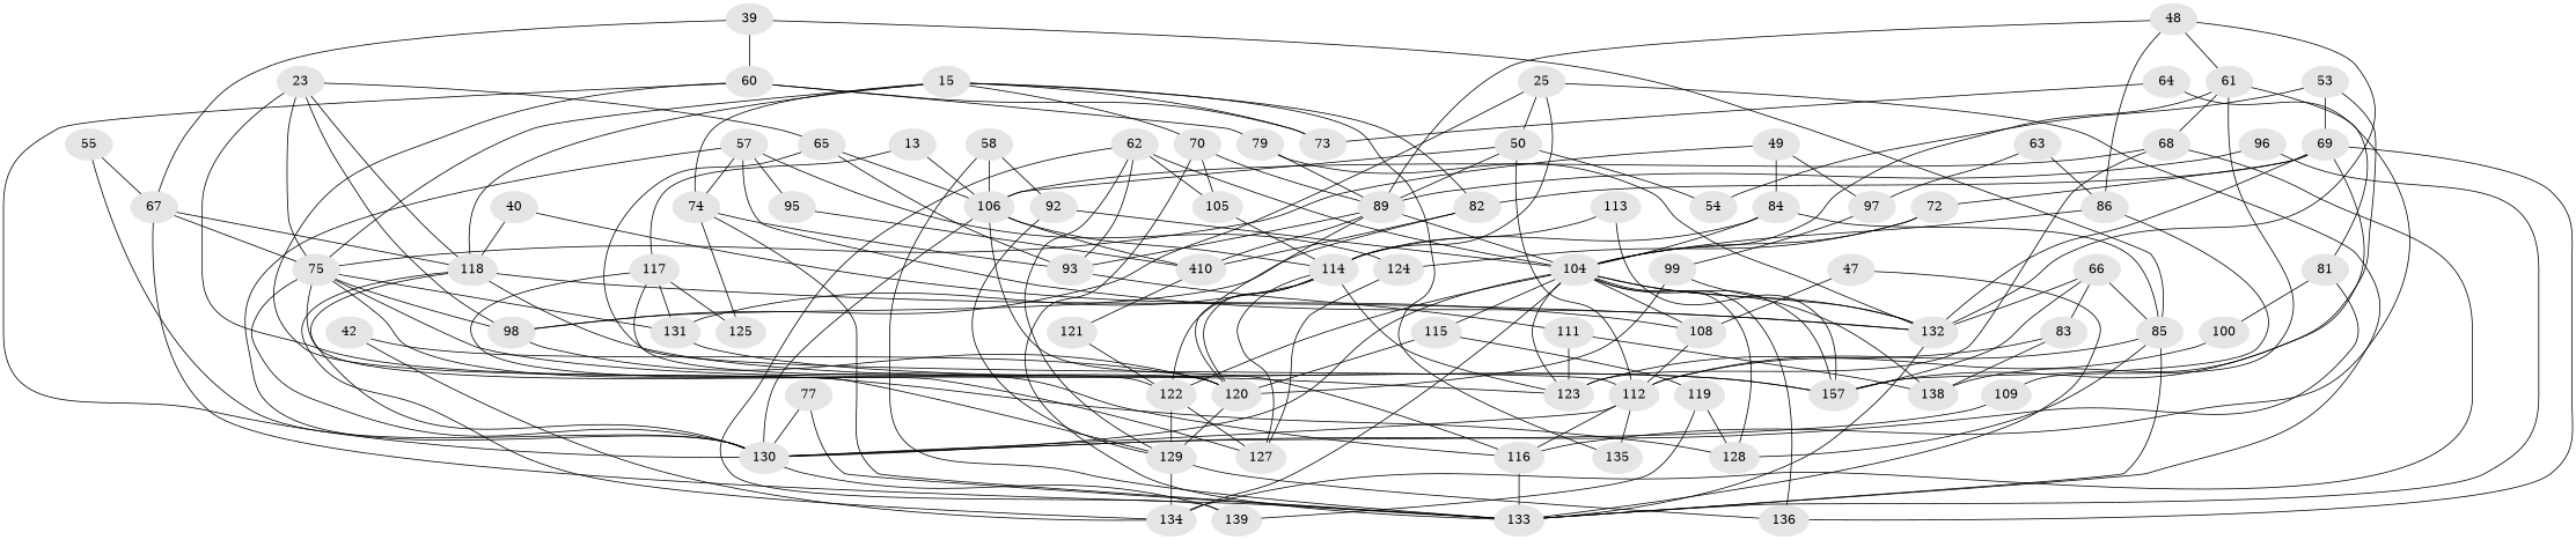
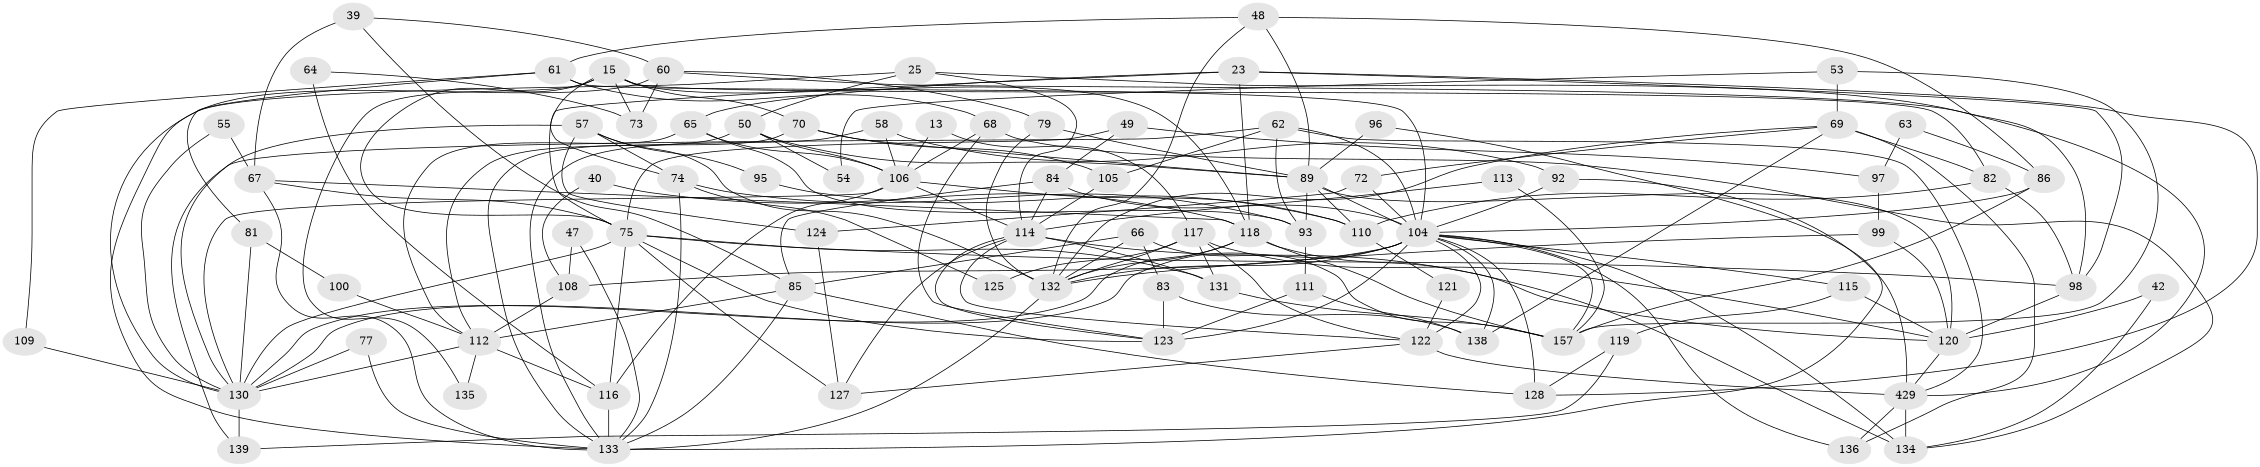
  graph {
    node [color=gray90 style=filled]
    106 [super="+5+31"]
    114 [super="+107+78"]
    130 [super="+3+10+71"]
    116
-   110 [label=410]
+   110
    13
    117 [super="+9"]
    120 [super="+76"]
    132 [super="+52+126"]
    125
    131 [super="+20"]
    122 [super="+102"]
    15 [super="+2"]
    70
    73
    74 [super="+32"]
    75 [super="+35"]
    82 [super="+36"]
    118 [super="+59+90"]
    135
    133 [super="+8+87"]
    89 [super="+14+51"]
    105
    93
    98 [super="+38"]
    123 [super="+28"]
    127
    134 [super="+103"]
    n29 [label=157 super="+101"]
    23
    65
    128
    112 [super="+16+17"]
    50 [super="+29"]
    54
    25
    60 [super="+21"]
    79
-   129 [super="+30"]
+   129 [super="+30" label=429]
    39
    67
    85 [super="+26"]
    40
    108
    42
    47
    48
    61
    86
    68
    81
    104 [super="+80+96"]
    109
    49
    84
    97
    99 [super="+45"]
    53
    69
    72
    136
    138
    55
    139 [super="+1"]
    n65 [label=96]
    57 [super="+12"]
    95
    124
    58
    92
    100
    115
    62 [super="+43"]
    111
    63
    64
    66 [super="+34"]
    83
    77
    121
    119
    113
    106 -- 114
    106 -- 130 [weight=4]
    106 -- 116
    106 -- 110
    114 -- 120 [weight=2]
    114 -- 131 [weight=2]
    114 -- 122
    114 -- 123
    114 -- 127
    130 -- 139
    116 -- 133
    110 -- 121
    13 -- 106
    13 -- 117
    117 -- 120
+   117 -- 132 [weight=2]
    117 -- 125
    117 -- 131 [weight=2]
    117 -- 122
    120 -- 129
    132 -- 133
    131 -- n29 [weight=2]
    122 -- 127
    122 -- 129 [weight=2]
    15 -- 70
    15 -- 73
    15 -- 74
    15 -- 75 [weight=2]
    15 -- 82
    15 -- 118
    15 -- 135
    70 -- 133
    70 -- 89
    70 -- 105
    74 -- 125
    74 -- 133
    74 -- 93 [weight=2]
    75 -- 130 [weight=2]
    75 -- 116
    75 -- 131
    75 -- 98
    75 -- 123
    75 -- 127
    82 -- 110
    82 -- 98
    118 -- 130
    118 -- 132 [weight=2]
    118 -- 134
    118 -- n29 [weight=2]
    89 -- 110
    89 -- 120
    89 -- 93
    89 -- 104
    105 -- 114
    93 -- 111
    98 -- 120
    23 -- 75
    23 -- 118
    23 -- 98
    23 -- 65
    23 -- 128
    65 -- 106
    65 -- 93
    65 -- 112
    112 -- 130
    112 -- 116
    112 -- 135
    50 -- 106
    50 -- 89
    50 -- 112
    50 -- 54
    25 -- 114
    25 -- 133
    25 -- 98
    25 -- 50
    60 -- 130
    60 -- 73
    60 -- 79
    60 -- 129
    79 -- 132
    79 -- 89
    129 -- 134
    129 -- 136
    39 -- 60
    39 -- 67
    39 -- 85
    67 -- 75
    67 -- 118
    67 -- 133
    85 -- 133
    85 -- 128
    85 -- 112 [weight=2]
    40 -- 118
    40 -- 108
    108 -- 112
    42 -- 120
    42 -- 134
    47 -- 133
    47 -- 108
    48 -- 132
    48 -- 89
    48 -- 61
    48 -- 86
    61 -- 68
    61 -- 81
    61 -- 104
    61 -- 109
    86 -- n29
    86 -- 104
    68 -- 106
    68 -- 123
    68 -- 134
    81 -- 130
    81 -- 100
    104 -- 130 [weight=3]
    104 -- 132 [weight=3]
    104 -- 122 [weight=3]
    104 -- 123 [weight=2]
    104 -- 134 [weight=2]
    104 -- n29
    104 -- 128
    104 -- 108
    104 -- 136
    104 -- 138 [weight=2]
    104 -- 115
    109 -- 130
    49 -- 75
    49 -- 84
    49 -- 97
    84 -- 114
    84 -- 85
    84 -- 104
    97 -- 99
    99 -- 120 [weight=3]
    99 -- 132
    53 -- n29
    53 -- 54
    53 -- 69
    69 -- 132
    69 -- 82
    69 -- 72
    69 -- 136
    69 -- 138
    72 -- 104
    72 -- 124
    55 -- 130
    55 -- 67
    n65 -- 133
    n65 -- 89
    57 -- 130
    57 -- 132
    57 -- 74
    57 -- 95
    57 -- 124
    95 -- 110
    124 -- 127
    58 -- 106
    58 -- 133
    58 -- 92
    92 -- 129
    92 -- 104
    100 -- 112
    115 -- 120
    115 -- 119
    62 -- 105
    62 -- 93
    62 -- 129
    62 -- 104 [weight=3]
    62 -- 139
    111 -- 123
    111 -- 138
    63 -- 86
    63 -- 97
    64 -- 116
    64 -- 73
    66 -- 132
    66 -- n29
    66 -- 85
    66 -- 83
    83 -- 123
    83 -- 138
    77 -- 130
    77 -- 133
    121 -- 122
    119 -- 128
    119 -- 139
    113 -- 114
    113 -- n29
  }
